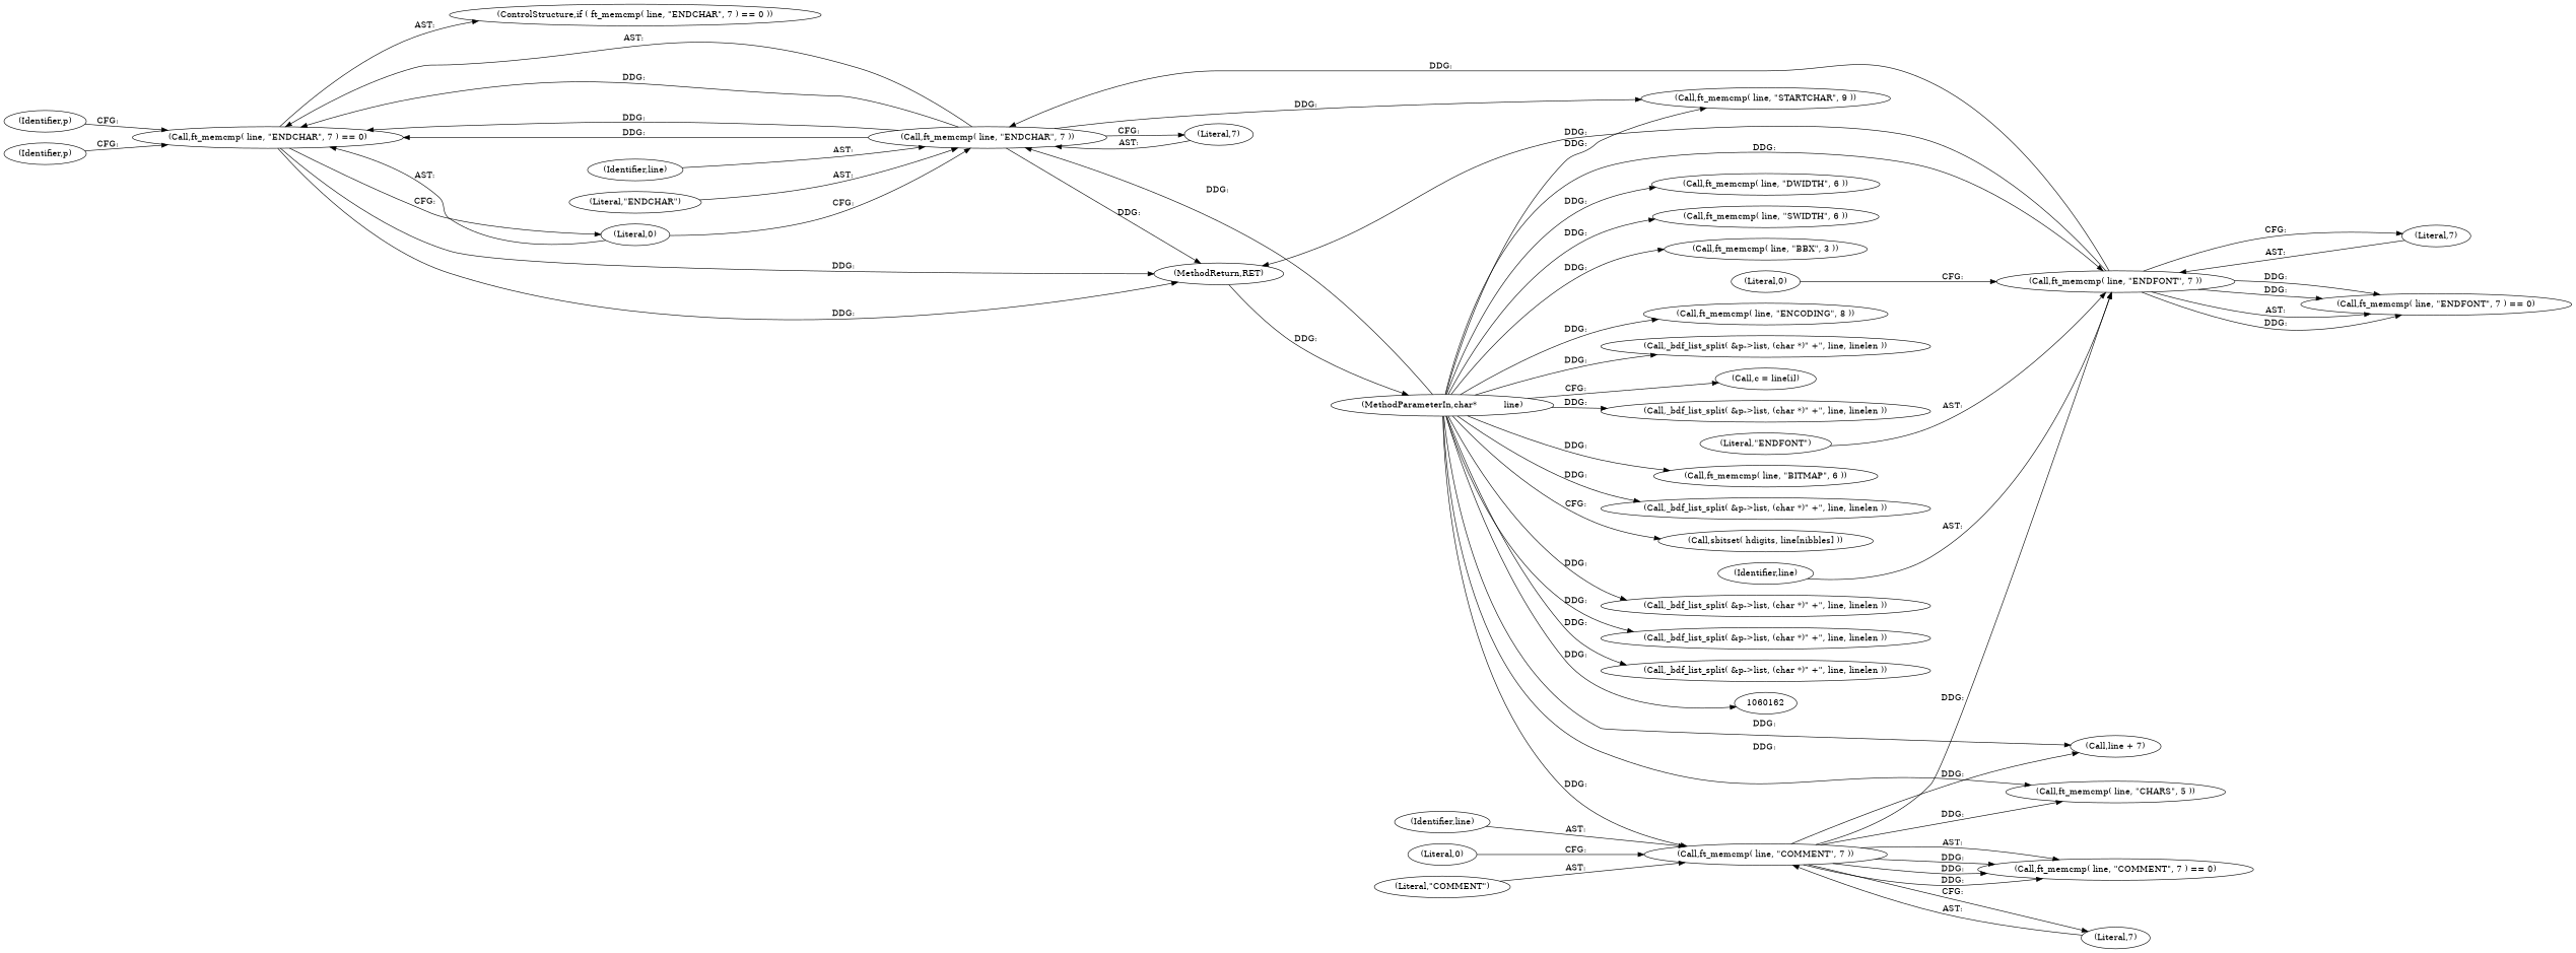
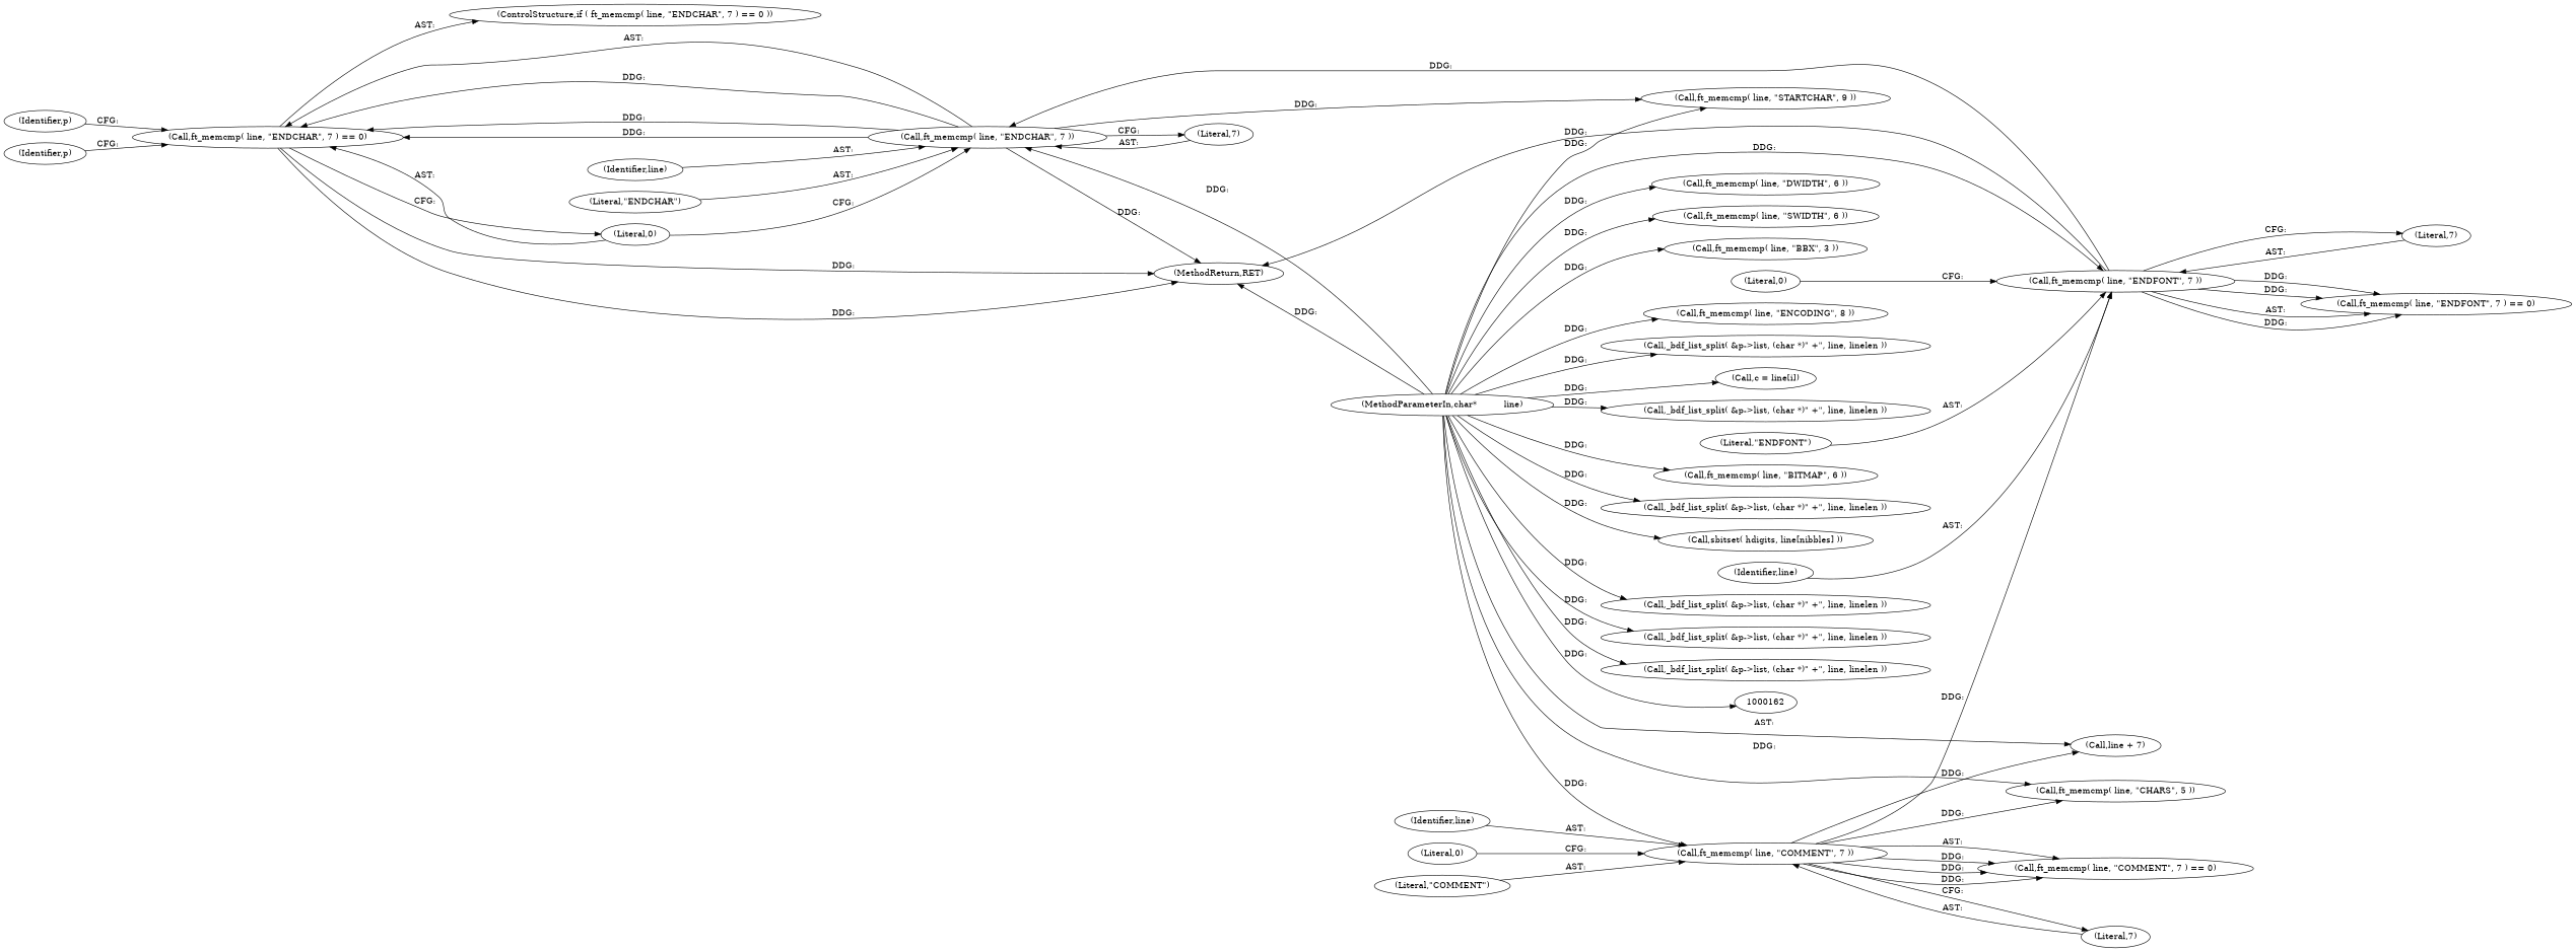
  digraph {
    rankdir=LR
    n1 [label="(Call,ft_memcmp( line, \"ENDCHAR\", 7 ) == 0)"]
    n2 [label="(ControlStructure,if ( ft_memcmp( line, \"ENDCHAR\", 7 ) == 0 ))"]
    n3 [label="(Literal,0)"]
    n4 [label="(MethodReturn,RET)"]
    n5 [label="(Call,ft_memcmp( line, \"ENDCHAR\", 7 ))"]
    n6 [label="(Literal,7)"]
    n7 [label="(Call,ft_memcmp( line, \"STARTCHAR\", 9 ))"]
    n8 [label="(Call,ft_memcmp( line, \"ENDFONT\", 7 ))"]
    n9 [label="(Literal,7)"]
    n10 [label="(Call,ft_memcmp( line, \"ENDFONT\", 7 ) == 0)"]
    n11 [label="(Call,ft_memcmp( line, \"COMMENT\", 7 ))"]
    n12 [label="(Literal,7)"]
    n13 [label="(Call,line + 7)"]
    n14 [label="(Call,ft_memcmp( line, \"CHARS\", 5 ))"]
    n15 [label="(Call,ft_memcmp( line, \"COMMENT\", 7 ) == 0)"]
    n16 [label="(MethodParameterIn,char*          line)"]
    n17 [label="(Call,ft_memcmp( line, \"DWIDTH\", 6 ))"]
    n18 [label="(Call,ft_memcmp( line, \"SWIDTH\", 6 ))"]
    n19 [label="(Call,ft_memcmp( line, \"BBX\", 3 ))"]
    n20 [label="(Call,ft_memcmp( line, \"ENCODING\", 8 ))"]
    n21 [label="(Call,_bdf_list_split( &p->list, (char *)\" +\", line, linelen ))"]
    n22 [label="(Call,c = line[i])"]
    n23 [label="(Call,_bdf_list_split( &p->list, (char *)\" +\", line, linelen ))"]
    n24 [label="(Call,ft_memcmp( line, \"BITMAP\", 6 ))"]
    n25 [label="(Call,_bdf_list_split( &p->list, (char *)\" +\", line, linelen ))"]
    n26 [label="(Call,sbitset( hdigits, line[nibbles] ))"]
    n27 [label="(Call,_bdf_list_split( &p->list, (char *)\" +\", line, linelen ))"]
    n28 [label="(Call,_bdf_list_split( &p->list, (char *)\" +\", line, linelen ))"]
    n29 [label="(Call,_bdf_list_split( &p->list, (char *)\" +\", line, linelen ))"]
-   1000162 [label=1060162]
+   1000162
    n31 [label="(Literal,\"ENDFONT\")"]
    n32 [label="(Identifier,p)"]
    n33 [label="(Literal,\"COMMENT\")"]
    n34 [label="(Identifier,line)"]
    n35 [label="(Identifier,line)"]
    n36 [label="(Literal,0)"]
    n37 [label="(Identifier,p)"]
    n38 [label="(Identifier,line)"]
    n39 [label="(Literal,0)"]
    n40 [label="(Literal,\"ENDCHAR\")"]
    n1 -> n2 [label="AST: "]
    n1 -> n3 [label="CFG: "]
    n1 -> n4 [label="DDG: "]
    n1 -> n4 [label="DDG: "]
    n3 -> n1 [label="AST: "]
    n3 -> n5 [label="CFG: "]
    n5 -> n1 [label="AST: "]
    n5 -> n1 [label="DDG: "]
    n5 -> n1 [label="DDG: "]
    n5 -> n1 [label="DDG: "]
    n5 -> n4 [label="DDG: "]
    n5 -> n6 [label="CFG: "]
    n5 -> n7 [label="DDG: "]
    n6 -> n5 [label="AST: "]
    n8 -> n4 [label="DDG: "]
    n8 -> n5 [label="DDG: "]
    n8 -> n9 [label="CFG: "]
    n8 -> n10 [label="AST: "]
    n8 -> n10 [label="DDG: "]
    n8 -> n10 [label="DDG: "]
    n8 -> n10 [label="DDG: "]
    n9 -> n8 [label="AST: "]
    n11 -> n8 [label="DDG: "]
    n11 -> n12 [label="CFG: "]
    n11 -> n13 [label="DDG: "]
    n11 -> n14 [label="DDG: "]
    n11 -> n15 [label="AST: "]
    n11 -> n15 [label="DDG: "]
    n11 -> n15 [label="DDG: "]
    n11 -> n15 [label="DDG: "]
    n12 -> n11 [label="AST: "]
-   n4 -> n16 [label="DDG: "]
+   n16 -> n4 [label="DDG: "]
    n16 -> n5 [label="DDG: "]
    n16 -> n7 [label="DDG: "]
    n16 -> n8 [label="DDG: "]
    n16 -> n11 [label="DDG: "]
-   n16 -> n13 [label="DDG: "]
+   n16 -> n13 [label="AST: "]
    n16 -> n14 [label="DDG: "]
    n16 -> n17 [label="DDG: "]
    n16 -> n18 [label="DDG: "]
    n16 -> n19 [label="DDG: "]
    n16 -> n20 [label="DDG: "]
    n16 -> n21 [label="DDG: "]
-   n16 -> n22 [label="CFG: "]
+   n16 -> n22 [label="DDG: "]
    n16 -> n23 [label="DDG: "]
    n16 -> n24 [label="DDG: "]
    n16 -> n25 [label="DDG: "]
-   n16 -> n26 [label="CFG: "]
+   n16 -> n26 [label="DDG: "]
    n16 -> n27 [label="DDG: "]
    n16 -> n28 [label="DDG: "]
    n16 -> n29 [label="DDG: "]
    n16 -> 1000162 [label="DDG: "]
    n31 -> n8 [label="AST: "]
    n32 -> n1 [label="CFG: "]
    n33 -> n11 [label="AST: "]
    n34 -> n8 [label="AST: "]
    n35 -> n5 [label="AST: "]
    n36 -> n8 [label="CFG: "]
    n37 -> n1 [label="CFG: "]
    n38 -> n11 [label="AST: "]
    n39 -> n11 [label="CFG: "]
    n40 -> n5 [label="AST: "]
  }
